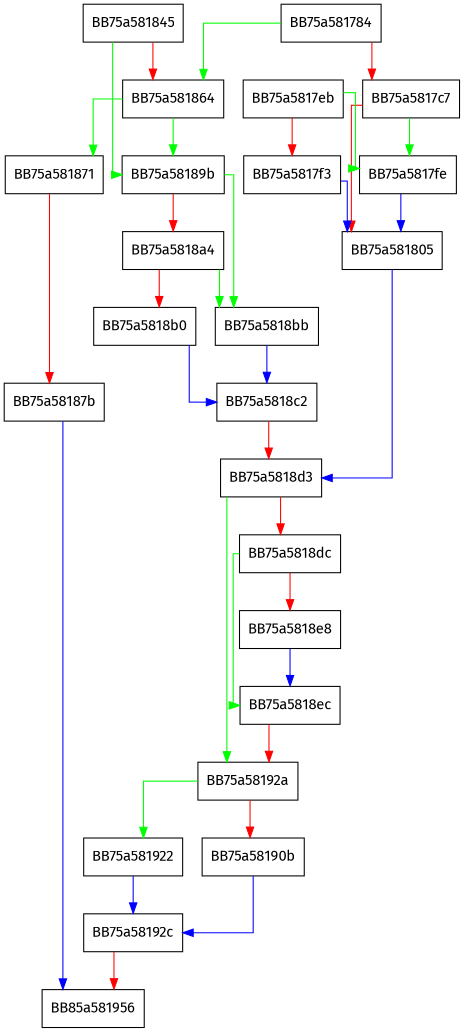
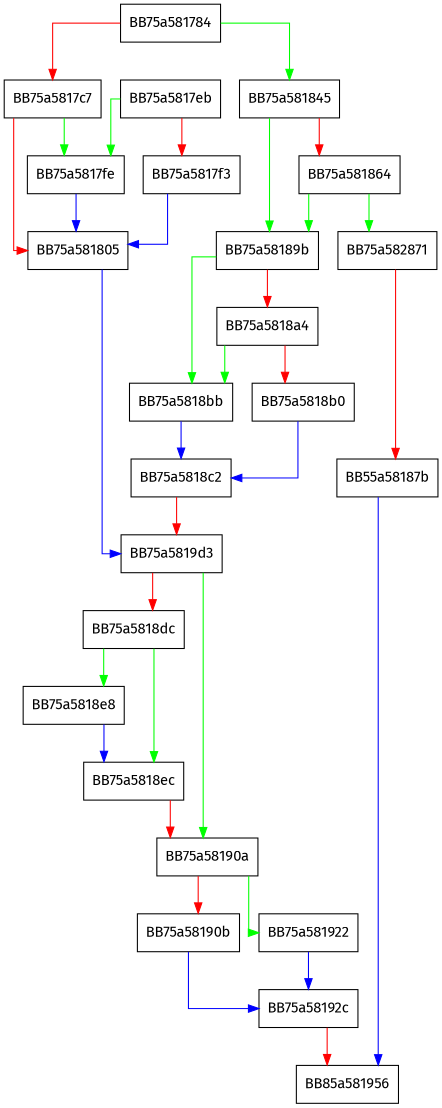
  digraph {
    fontname="Fira Sans"
    splines=ortho
    node [fontname="Fira Sans" shape=box]
    edge [color=red fontname="Fira Sans"]
    BB75a581784
    BB75a581845
    BB75a5817c7
    BB75a58189b
    BB75a581864
    BB75a5817fe
    BB75a581805
    BB75a5818bb
    BB75a5818a4
-   BB75a581871
+   BB75a581871 [label=BB75a582871]
    BB75a5817eb
    BB75a5817f3
-   BB75a5818d3
-   BB75a58190a [label=BB75a58192a]
+   BB75a5818d3 [label=BB75a5819d3]
+   BB75a58190a
    BB75a5818dc
    BB75a581922
    n17 [label=BB75a58190b]
    BB75a5818ec
    BB75a5818e8
    BB75a5818c2
    BB75a5818b0
-   BB75a58187b
+   BB75a58187b [label=BB55a58187b]
    n23 [label=BB85a581956]
    BB75a58192c
-   BB75a581784 -> BB75a581864 [color=green]
+   BB75a581784 -> BB75a581845 [color=green]
    BB75a581784 -> BB75a5817c7
    BB75a581845 -> BB75a58189b [color=green]
    BB75a581845 -> BB75a581864
    BB75a5817c7 -> BB75a5817fe [color=green]
    BB75a5817c7 -> BB75a581805
    BB75a58189b -> BB75a5818bb [color=green]
    BB75a58189b -> BB75a5818a4
    BB75a581864 -> BB75a58189b [color=green]
    BB75a581864 -> BB75a581871 [color=green]
    BB75a5817fe -> BB75a581805 [color=blue]
    BB75a581805 -> BB75a5818d3 [color=blue]
    BB75a5818bb -> BB75a5818c2 [color=blue]
    BB75a5818a4 -> BB75a5818bb [color=green]
    BB75a5818a4 -> BB75a5818b0
    BB75a581871 -> BB75a58187b
    BB75a5817eb -> BB75a5817fe [color=green]
    BB75a5817eb -> BB75a5817f3
    BB75a5817f3 -> BB75a581805 [color=blue]
    BB75a5818d3 -> BB75a58190a [color=green]
    BB75a5818d3 -> BB75a5818dc
    BB75a58190a -> BB75a581922 [color=green]
    BB75a58190a -> n17
    BB75a5818dc -> BB75a5818ec [color=green]
-   BB75a5818dc -> BB75a5818e8
+   BB75a5818dc -> BB75a5818e8 [color=green]
    BB75a581922 -> BB75a58192c [color=blue]
    n17 -> BB75a58192c [color=blue]
    BB75a5818ec -> BB75a58190a
    BB75a5818e8 -> BB75a5818ec [color=blue]
    BB75a5818c2 -> BB75a5818d3
    BB75a5818b0 -> BB75a5818c2 [color=blue]
    BB75a58187b -> n23 [color=blue]
    BB75a58192c -> n23
  }
